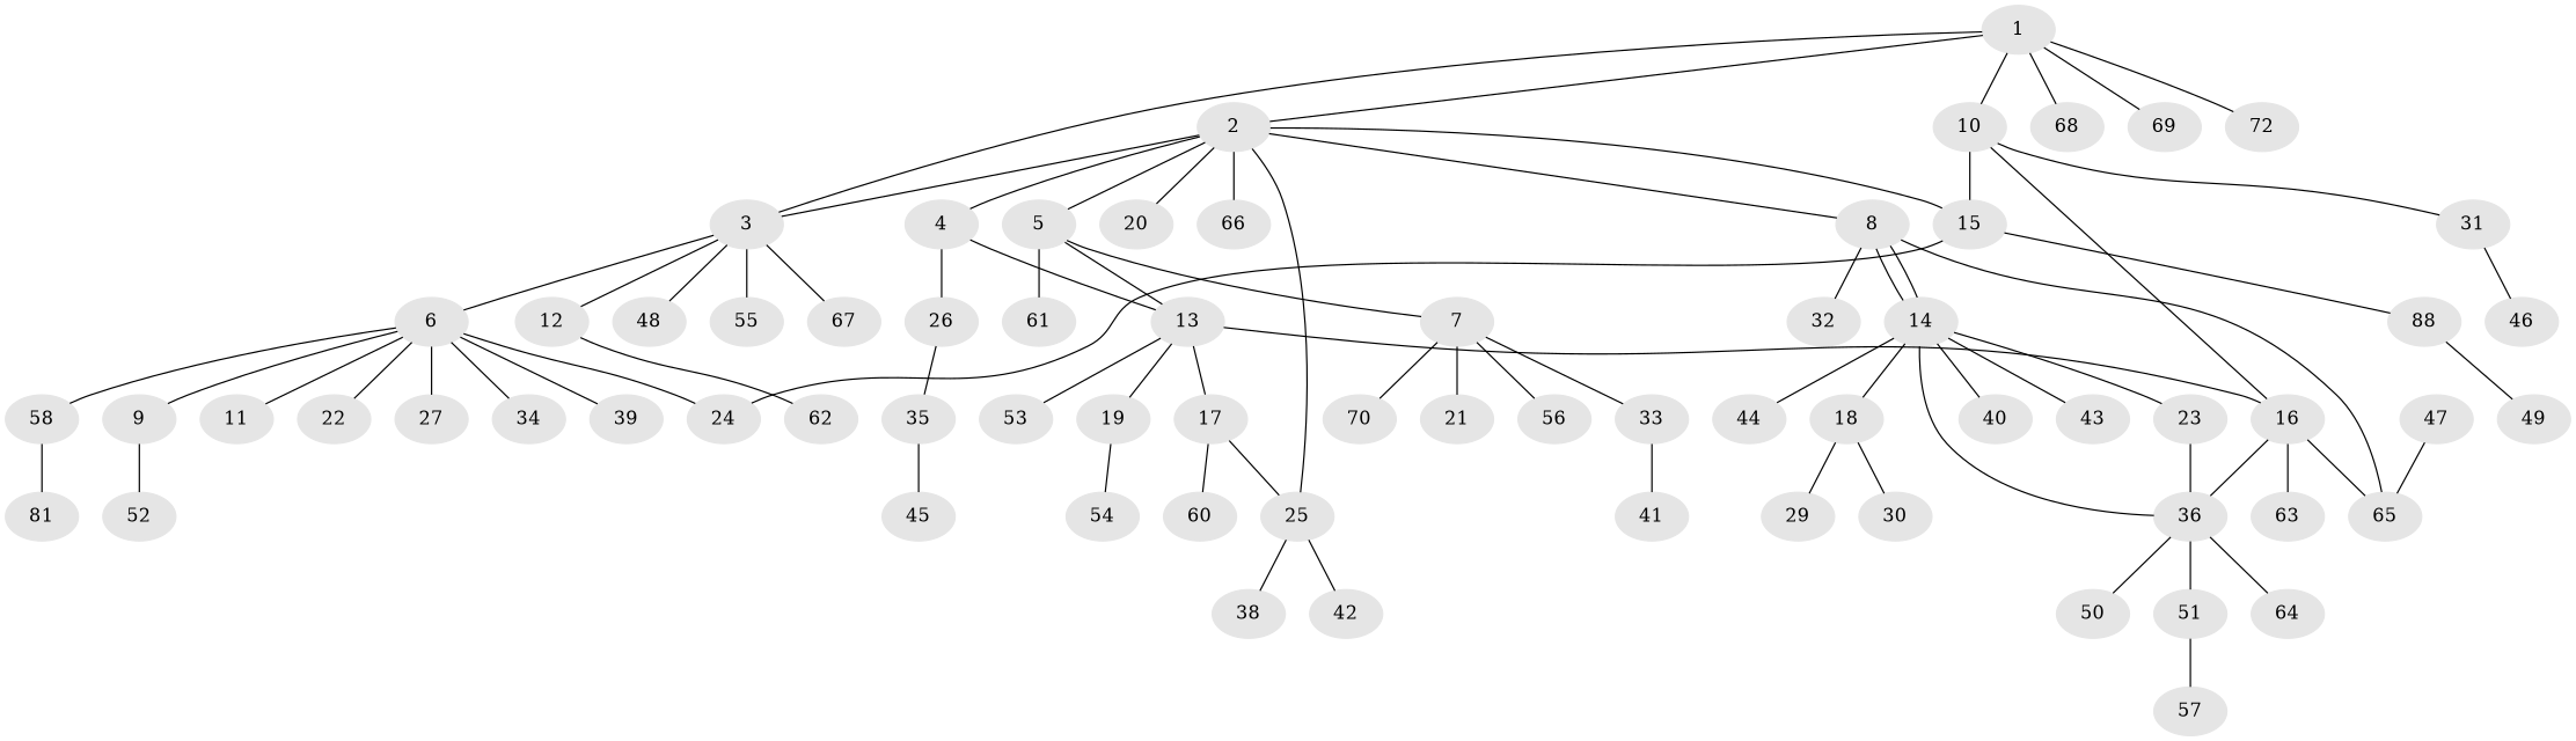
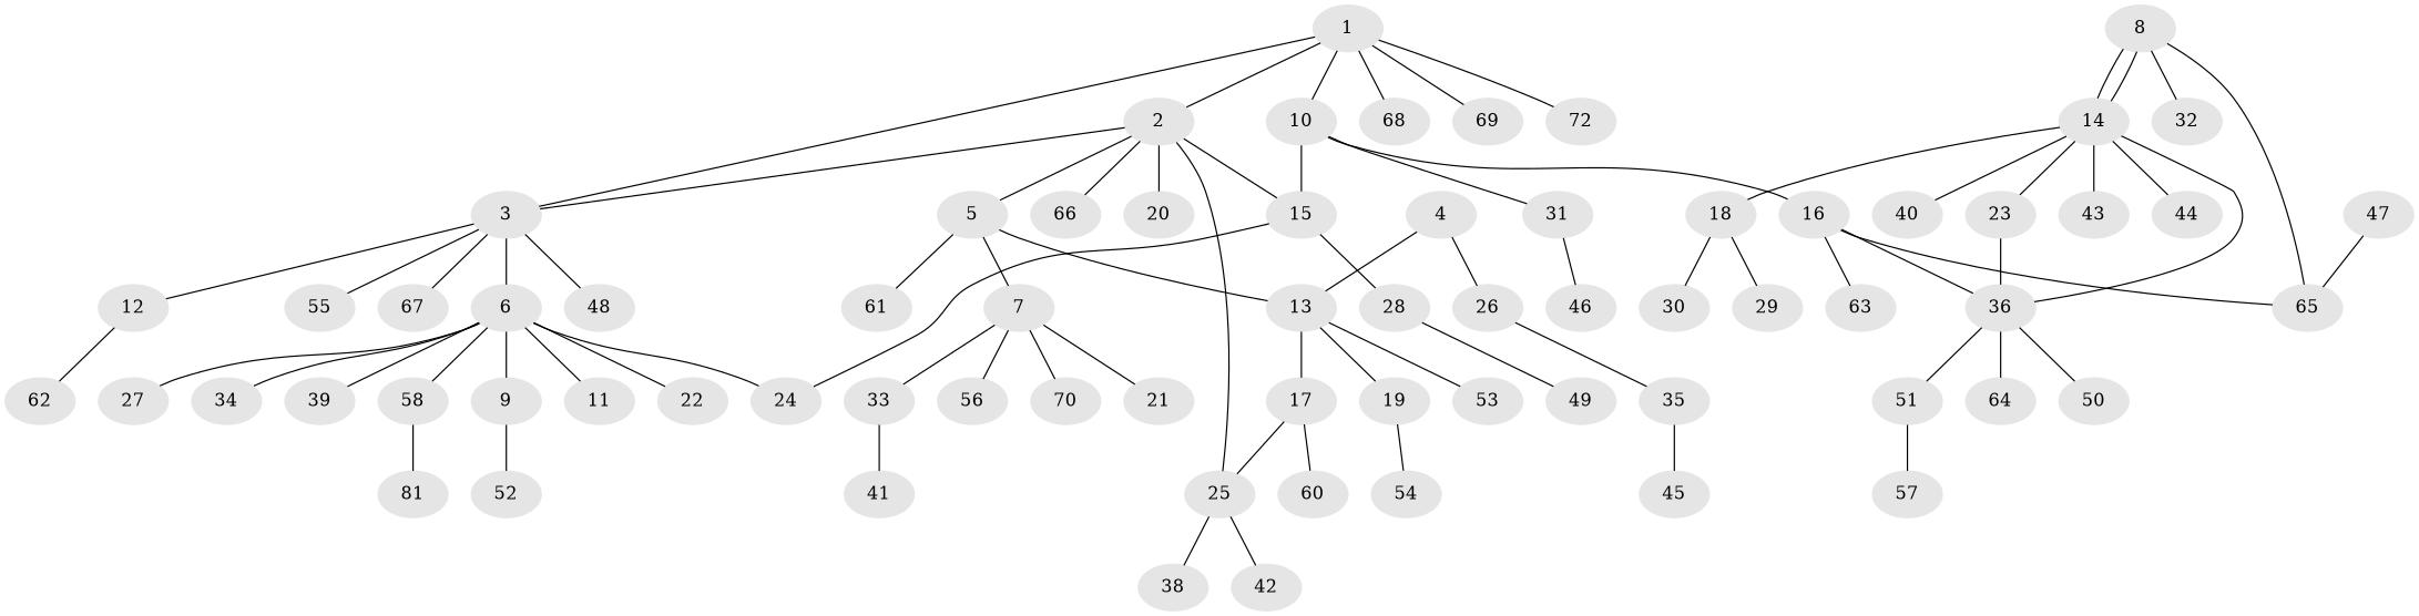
  graph {
    node [color=gray90 style=filled]
    1
    2
    3
    10
    68
    69
    72
    15
    4
    5
    8
    20
    25
    66
    6
    12
    48
    55
    67
    16
    31
    24
-   28 [label=88]
+   28
    13
    26
    7
    61
    14
    32
    65
    38
    42
    9
    11
    22
    27
    34
    39
    58
    62
    17
    19
    53
    35
    21
    33
    56
    70
    52
    n50 [label=81]
    41
    18
    23
    36
    40
    43
    44
    63
    46
    60
    54
    29
    30
    50
    51
    64
    49
    47
    45
    57
    1 -- 2
    1 -- 3
    1 -- 10
    1 -- 68
    1 -- 69
    1 -- 72
    2 -- 3
    2 -- 15
-   2 -- 4
    2 -- 5
-   2 -- 8
    2 -- 20
    2 -- 25
    2 -- 66
    3 -- 6
    3 -- 12
    3 -- 48
    3 -- 55
    3 -- 67
    10 -- 15
    10 -- 16
    10 -- 31
    15 -- 24
    15 -- 28
    4 -- 13
    4 -- 26
    5 -- 13
    5 -- 7
    5 -- 61
    8 -- 14
    8 -- 14
    8 -- 32
    8 -- 65
    25 -- 38
    25 -- 42
    6 -- 24
    6 -- 9
    6 -- 11
    6 -- 22
    6 -- 27
    6 -- 34
    6 -- 39
    6 -- 58
    12 -- 62
    16 -- 65
    16 -- 36
    16 -- 63
    31 -- 46
    28 -- 49
-   13 -- 16
    13 -- 17
    13 -- 19
    13 -- 53
    26 -- 35
    7 -- 21
    7 -- 33
    7 -- 56
    7 -- 70
    14 -- 18
    14 -- 23
    14 -- 36
    14 -- 40
    14 -- 43
    14 -- 44
    9 -- 52
    58 -- n50
    17 -- 25
    17 -- 60
    19 -- 54
    35 -- 45
    33 -- 41
    18 -- 29
    18 -- 30
    23 -- 36
    36 -- 50
    36 -- 51
    36 -- 64
    51 -- 57
    47 -- 65
  }
